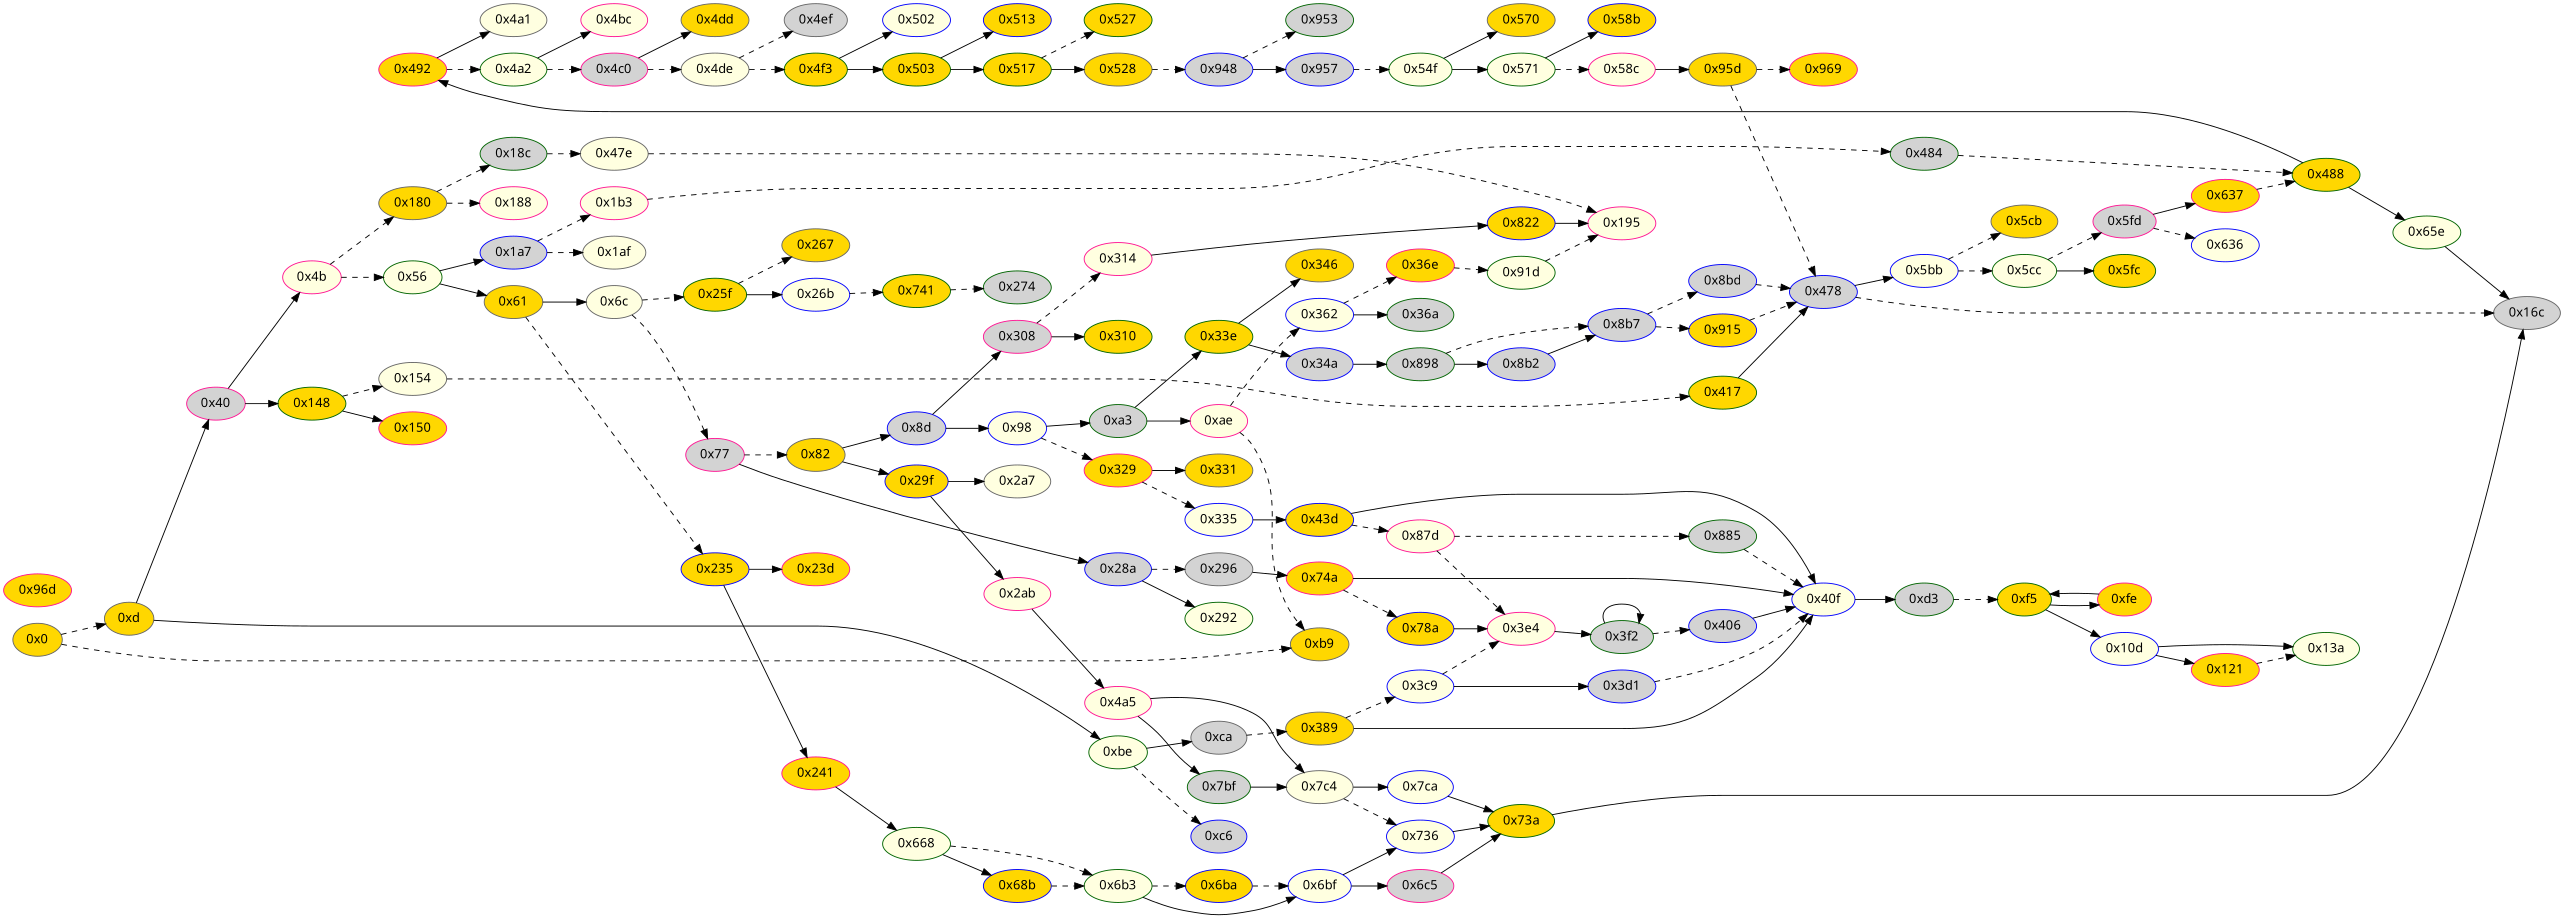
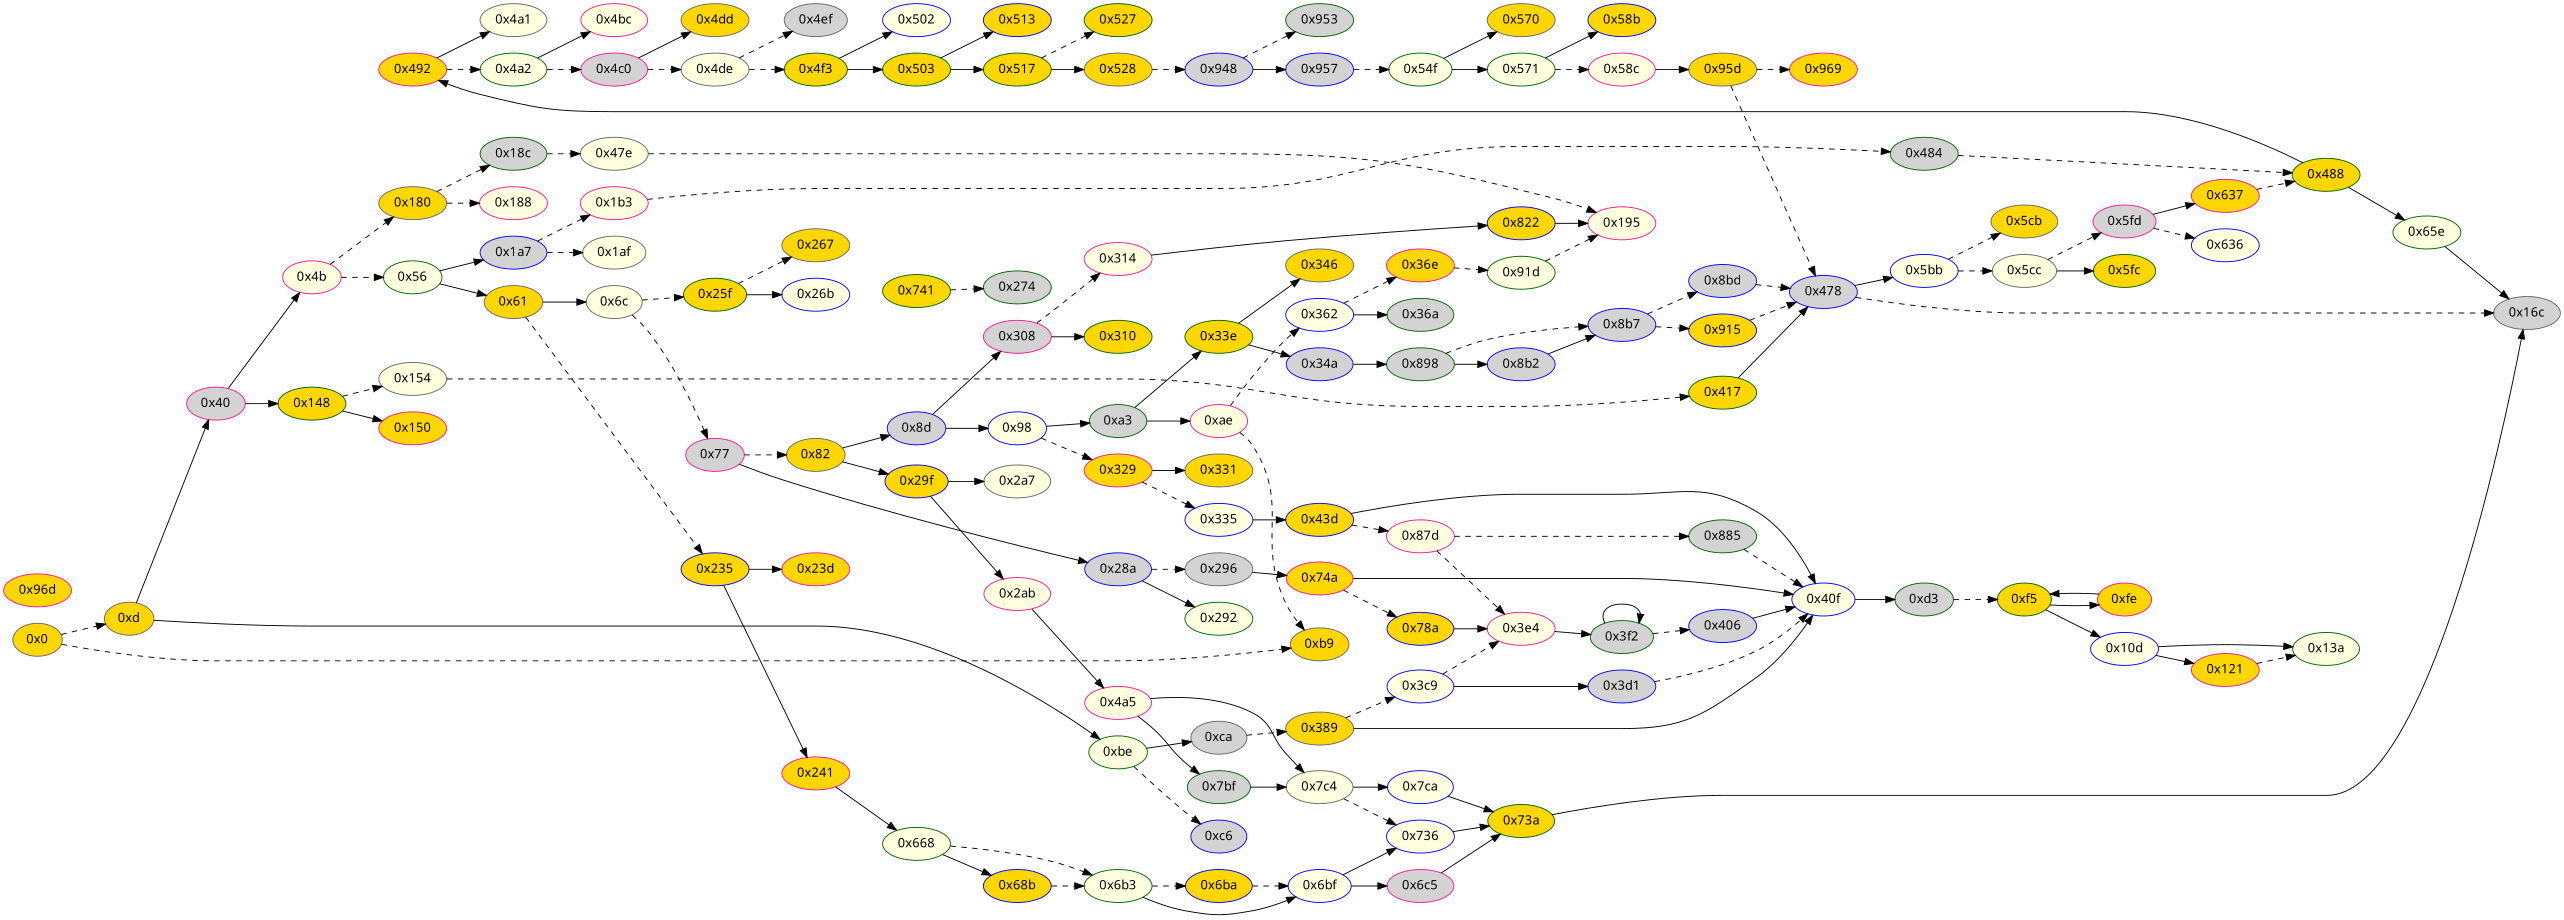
  digraph {
    fontname="Noto Sans"
    rankdir=LR
    node [color=darkgreen fillcolor=gold fontname="Noto Sans" style=filled]
    edge [fontname="Noto Sans" style=solid]
    "0x4a1" [color=gray40 fillcolor=lightyellow]
    "0x7bf" [fillcolor=lightgrey]
    "0x7c4" [color=gray40 fillcolor=lightyellow]
    "0x7ca" [color=blue fillcolor=lightyellow]
    "0x736" [color=blue fillcolor=lightyellow]
    "0x78a" [color=blue]
    "0x3e4" [color=deeppink fillcolor=lightyellow]
    "0x3f2" [fillcolor=lightgrey]
    "0x4dd" [color=gray40]
    "0xc6" [color=blue fillcolor=lightgrey]
    "0x3d1" [color=blue fillcolor=lightgrey]
    "0x40f" [color=blue fillcolor=lightyellow]
    "0xd3" [fillcolor=lightgrey]
    "0x68b" [color=blue]
    "0x6b3" [fillcolor=lightyellow]
    "0x6ba" [color=blue]
    "0x6bf" [color=blue fillcolor=lightyellow]
    "0x915" [color=blue]
    "0x478" [color=blue fillcolor=lightgrey]
    "0x16c" [color=gray40 fillcolor=lightgrey]
    "0x5bb" [color=blue fillcolor=lightyellow]
    "0x34a" [color=blue fillcolor=lightgrey]
    "0x33e"
    "0x346" [color=gray40]
    "0x898" [fillcolor=lightgrey]
    "0x329" [color=deeppink]
    "0x331" [color=gray40]
    "0x335" [color=blue fillcolor=lightyellow]
    n29 [color=blue label="0x43d"]
    "0x58b" [color=blue]
    "0x636" [color=blue fillcolor=lightyellow]
    "0x885" [fillcolor=lightgrey]
    "0x406" [color=blue fillcolor=lightgrey]
    "0x8b7" [color=blue fillcolor=lightgrey]
    "0x8b2" [color=blue fillcolor=lightgrey]
    "0x58c" [color=deeppink fillcolor=lightyellow]
    "0x95d" [color=gray40]
    "0x969" [color=deeppink]
    "0x571" [fillcolor=lightyellow]
    "0x4bc" [color=deeppink fillcolor=lightyellow]
    "0x188" [color=deeppink fillcolor=lightyellow]
    "0x154" [color=gray40 fillcolor=lightyellow]
    "0x148"
    "0x150" [color=deeppink]
    "0x417"
    "0x822" [color=blue]
    "0x195" [color=deeppink fillcolor=lightyellow]
    "0x2a7" [color=gray40 fillcolor=lightyellow]
    "0x54f" [fillcolor=lightyellow]
    "0x570" [color=gray40]
    "0x1b3" [color=deeppink fillcolor=lightyellow]
    "0x484" [fillcolor=lightgrey]
    "0x488"
    "0x3c9" [color=blue fillcolor=lightyellow]
    "0x4ef" [color=gray40 fillcolor=lightgrey]
    "0x73a"
    "0x1af" [color=gray40 fillcolor=lightyellow]
    "0x6c5" [color=deeppink fillcolor=lightgrey]
    "0x40" [color=deeppink fillcolor=lightgrey]
    "0x4b" [color=deeppink fillcolor=lightyellow]
    "0x56" [fillcolor=lightyellow]
    "0x180" [color=gray40]
    "0x77" [color=deeppink fillcolor=lightgrey]
    "0x28a" [color=blue fillcolor=lightgrey]
    "0x82" [color=gray40]
    "0x292" [fillcolor=lightyellow]
    "0x296" [color=gray40 fillcolor=lightgrey]
    "0x8d" [color=blue fillcolor=lightgrey]
    "0x29f" [color=blue]
    "0x8bd" [color=blue fillcolor=lightgrey]
    "0xae" [color=deeppink fillcolor=lightyellow]
    "0xb9" [color=gray40]
    "0x362" [color=blue fillcolor=lightyellow]
    "0x36e" [color=deeppink]
    "0x36a" [fillcolor=lightgrey]
    "0x1a7" [color=blue fillcolor=lightgrey]
    "0x10d" [color=blue fillcolor=lightyellow]
    "0x121" [color=deeppink]
    "0x13a" [fillcolor=lightyellow]
    "0x0" [color=gray40]
    "0xd" [color=gray40]
    "0xbe" [fillcolor=lightyellow]
    "0x389" [color=gray40]
    "0x87d" [color=deeppink fillcolor=lightyellow]
    "0x2ab" [color=deeppink fillcolor=lightyellow]
    n86 [color=deeppink fillcolor=lightyellow label="0x4a5"]
    "0x91d" [fillcolor=lightyellow]
    "0x61" [color=gray40]
    "0x6c" [color=gray40 fillcolor=lightyellow]
    "0x235" [color=blue]
    "0x25f"
    "0x241" [color=deeppink]
    "0x23d" [color=deeppink]
    "0xf5"
    "0xfe" [color=deeppink]
    "0x314" [color=deeppink fillcolor=lightyellow]
    "0x98" [color=blue fillcolor=lightyellow]
    "0xa3" [fillcolor=lightgrey]
    "0x668" [fillcolor=lightyellow]
    "0x492" [color=deeppink]
    "0x4a2" [fillcolor=lightyellow]
    "0x4c0" [color=deeppink fillcolor=lightgrey]
    "0x267" [color=gray40]
    "0x26b" [color=blue fillcolor=lightyellow]
    "0x513" [color=blue]
    "0x5cb" [color=gray40]
    "0x4de" [color=gray40 fillcolor=lightyellow]
    "0x65e" [fillcolor=lightyellow]
    "0x74a" [color=deeppink]
    "0x96d" [color=deeppink]
    "0x18c" [fillcolor=lightgrey]
    "0x308" [color=deeppink fillcolor=lightgrey]
    "0x310"
    "0x4f3"
-   "0x5cc" [fillcolor=lightyellow]
+   "0x5cc" [color=gray40 fillcolor=lightyellow]
    "0x5fc"
    "0x5fd" [color=deeppink fillcolor=lightgrey]
    "0xca" [color=gray40 fillcolor=lightgrey]
    "0x517"
    "0x527"
    "0x528" [color=gray40]
    "0x948" [color=blue fillcolor=lightgrey]
    "0x953" [fillcolor=lightgrey]
    "0x957" [color=blue fillcolor=lightgrey]
    "0x637" [color=deeppink]
    "0x502" [color=blue fillcolor=lightyellow]
    "0x503"
    "0x47e" [color=gray40 fillcolor=lightyellow]
    "0x274" [fillcolor=lightgrey]
    "0x741"
    "0x7bf" -> "0x7c4"
    "0x7c4" -> "0x7ca"
    "0x7c4" -> "0x736" [style=dashed]
    "0x7ca" -> "0x73a"
    "0x736" -> "0x73a"
    "0x78a" -> "0x3e4"
    "0x3e4" -> "0x3f2"
    "0x3f2" -> "0x3f2"
    "0x3f2" -> "0x406" [style=dashed]
    "0x3d1" -> "0x40f" [style=dashed]
    "0x40f" -> "0xd3"
    "0xd3" -> "0xf5" [style=dashed]
    "0x68b" -> "0x6b3" [style=dashed]
    "0x6b3" -> "0x6ba" [style=dashed]
    "0x6b3" -> "0x6bf"
    "0x6ba" -> "0x6bf" [style=dashed]
    "0x6bf" -> "0x736"
    "0x6bf" -> "0x6c5"
    "0x915" -> "0x478" [style=dashed]
    "0x478" -> "0x16c" [style=dashed]
    "0x478" -> "0x5bb"
    "0x5bb" -> "0x5cb" [style=dashed]
    "0x5bb" -> "0x5cc" [style=dashed]
    "0x34a" -> "0x898"
    "0x33e" -> "0x34a"
    "0x33e" -> "0x346"
    "0x898" -> "0x8b7" [style=dashed]
    "0x898" -> "0x8b2"
    "0x329" -> "0x331"
    "0x329" -> "0x335" [style=dashed]
    "0x335" -> n29
    n29 -> "0x40f"
    n29 -> "0x87d" [style=dashed]
    "0x885" -> "0x40f" [style=dashed]
    "0x406" -> "0x40f"
    "0x8b7" -> "0x915" [style=dashed]
    "0x8b7" -> "0x8bd" [style=dashed]
    "0x8b2" -> "0x8b7"
    "0x58c" -> "0x95d"
    "0x95d" -> "0x478" [style=dashed]
    "0x95d" -> "0x969" [style=dashed]
    "0x571" -> "0x58b"
    "0x571" -> "0x58c" [style=dashed]
    "0x154" -> "0x417" [style=dashed]
    "0x148" -> "0x154" [style=dashed]
    "0x148" -> "0x150"
    "0x417" -> "0x478"
    "0x822" -> "0x195"
    "0x54f" -> "0x571"
    "0x54f" -> "0x570"
    "0x1b3" -> "0x484" [style=dashed]
    "0x484" -> "0x488" [style=dashed]
    "0x488" -> "0x492"
    "0x488" -> "0x65e"
    "0x3c9" -> "0x3e4" [style=dashed]
    "0x3c9" -> "0x3d1"
    "0x73a" -> "0x16c"
    "0x6c5" -> "0x73a"
    "0x40" -> "0x148"
    "0x40" -> "0x4b"
    "0x4b" -> "0x56" [style=dashed]
    "0x4b" -> "0x180" [style=dashed]
    "0x56" -> "0x1a7"
    "0x56" -> "0x61"
    "0x180" -> "0x188" [style=dashed]
    "0x180" -> "0x18c" [style=dashed]
    "0x77" -> "0x28a"
    "0x77" -> "0x82" [style=dashed]
    "0x28a" -> "0x292"
    "0x28a" -> "0x296" [style=dashed]
    "0x82" -> "0x8d"
    "0x82" -> "0x29f"
    "0x296" -> "0x74a"
    "0x8d" -> "0x98"
    "0x8d" -> "0x308"
    "0x29f" -> "0x2a7"
    "0x29f" -> "0x2ab"
    "0x8bd" -> "0x478" [style=dashed]
    "0xae" -> "0xb9" [style=dashed]
    "0xae" -> "0x362" [style=dashed]
    "0x362" -> "0x36e" [style=dashed]
    "0x362" -> "0x36a"
    "0x36e" -> "0x91d" [style=dashed]
    "0x1a7" -> "0x1b3" [style=dashed]
    "0x1a7" -> "0x1af" [style=dashed]
    "0x10d" -> "0x121"
    "0x10d" -> "0x13a"
    "0x121" -> "0x13a" [style=dashed]
    "0x0" -> "0xb9" [style=dashed]
    "0x0" -> "0xd" [style=dashed]
    "0xd" -> "0x40"
    "0xd" -> "0xbe"
    "0xbe" -> "0xc6" [style=dashed]
    "0xbe" -> "0xca"
    "0x389" -> "0x40f"
    "0x389" -> "0x3c9" [style=dashed]
    "0x87d" -> "0x3e4" [style=dashed]
    "0x87d" -> "0x885" [style=dashed]
    "0x2ab" -> n86
    n86 -> "0x7bf"
    n86 -> "0x7c4"
    "0x91d" -> "0x195" [style=dashed]
    "0x61" -> "0x6c"
    "0x61" -> "0x235" [style=dashed]
    "0x6c" -> "0x77" [style=dashed]
    "0x6c" -> "0x25f" [style=dashed]
    "0x235" -> "0x241"
    "0x235" -> "0x23d"
    "0x25f" -> "0x267" [style=dashed]
    "0x25f" -> "0x26b"
    "0x241" -> "0x668"
    "0xf5" -> "0x10d"
    "0xf5" -> "0xfe"
    "0xfe" -> "0xf5"
    "0x314" -> "0x822"
    "0x98" -> "0x329" [style=dashed]
    "0x98" -> "0xa3"
    "0xa3" -> "0x33e"
    "0xa3" -> "0xae"
    "0x668" -> "0x68b"
    "0x668" -> "0x6b3" [style=dashed]
    "0x492" -> "0x4a1"
    "0x492" -> "0x4a2" [style=dashed]
    "0x4a2" -> "0x4bc"
    "0x4a2" -> "0x4c0" [style=dashed]
    "0x4c0" -> "0x4dd"
    "0x4c0" -> "0x4de" [style=dashed]
-   "0x26b" -> "0x741" [style=dashed]
    "0x4de" -> "0x4ef" [style=dashed]
    "0x4de" -> "0x4f3" [style=dashed]
    "0x65e" -> "0x16c"
    "0x74a" -> "0x78a" [style=dashed]
    "0x74a" -> "0x40f"
    "0x18c" -> "0x47e" [style=dashed]
    "0x308" -> "0x314" [style=dashed]
    "0x308" -> "0x310"
    "0x4f3" -> "0x502"
    "0x4f3" -> "0x503"
    "0x5cc" -> "0x5fc"
    "0x5cc" -> "0x5fd" [style=dashed]
    "0x5fd" -> "0x636" [style=dashed]
    "0x5fd" -> "0x637"
    "0xca" -> "0x389" [style=dashed]
    "0x517" -> "0x527" [style=dashed]
    "0x517" -> "0x528"
    "0x528" -> "0x948" [style=dashed]
    "0x948" -> "0x953" [style=dashed]
    "0x948" -> "0x957"
    "0x957" -> "0x54f" [style=dashed]
    "0x637" -> "0x488" [style=dashed]
    "0x503" -> "0x513"
    "0x503" -> "0x517"
    "0x47e" -> "0x195" [style=dashed]
    "0x741" -> "0x274" [style=dashed]
  }
